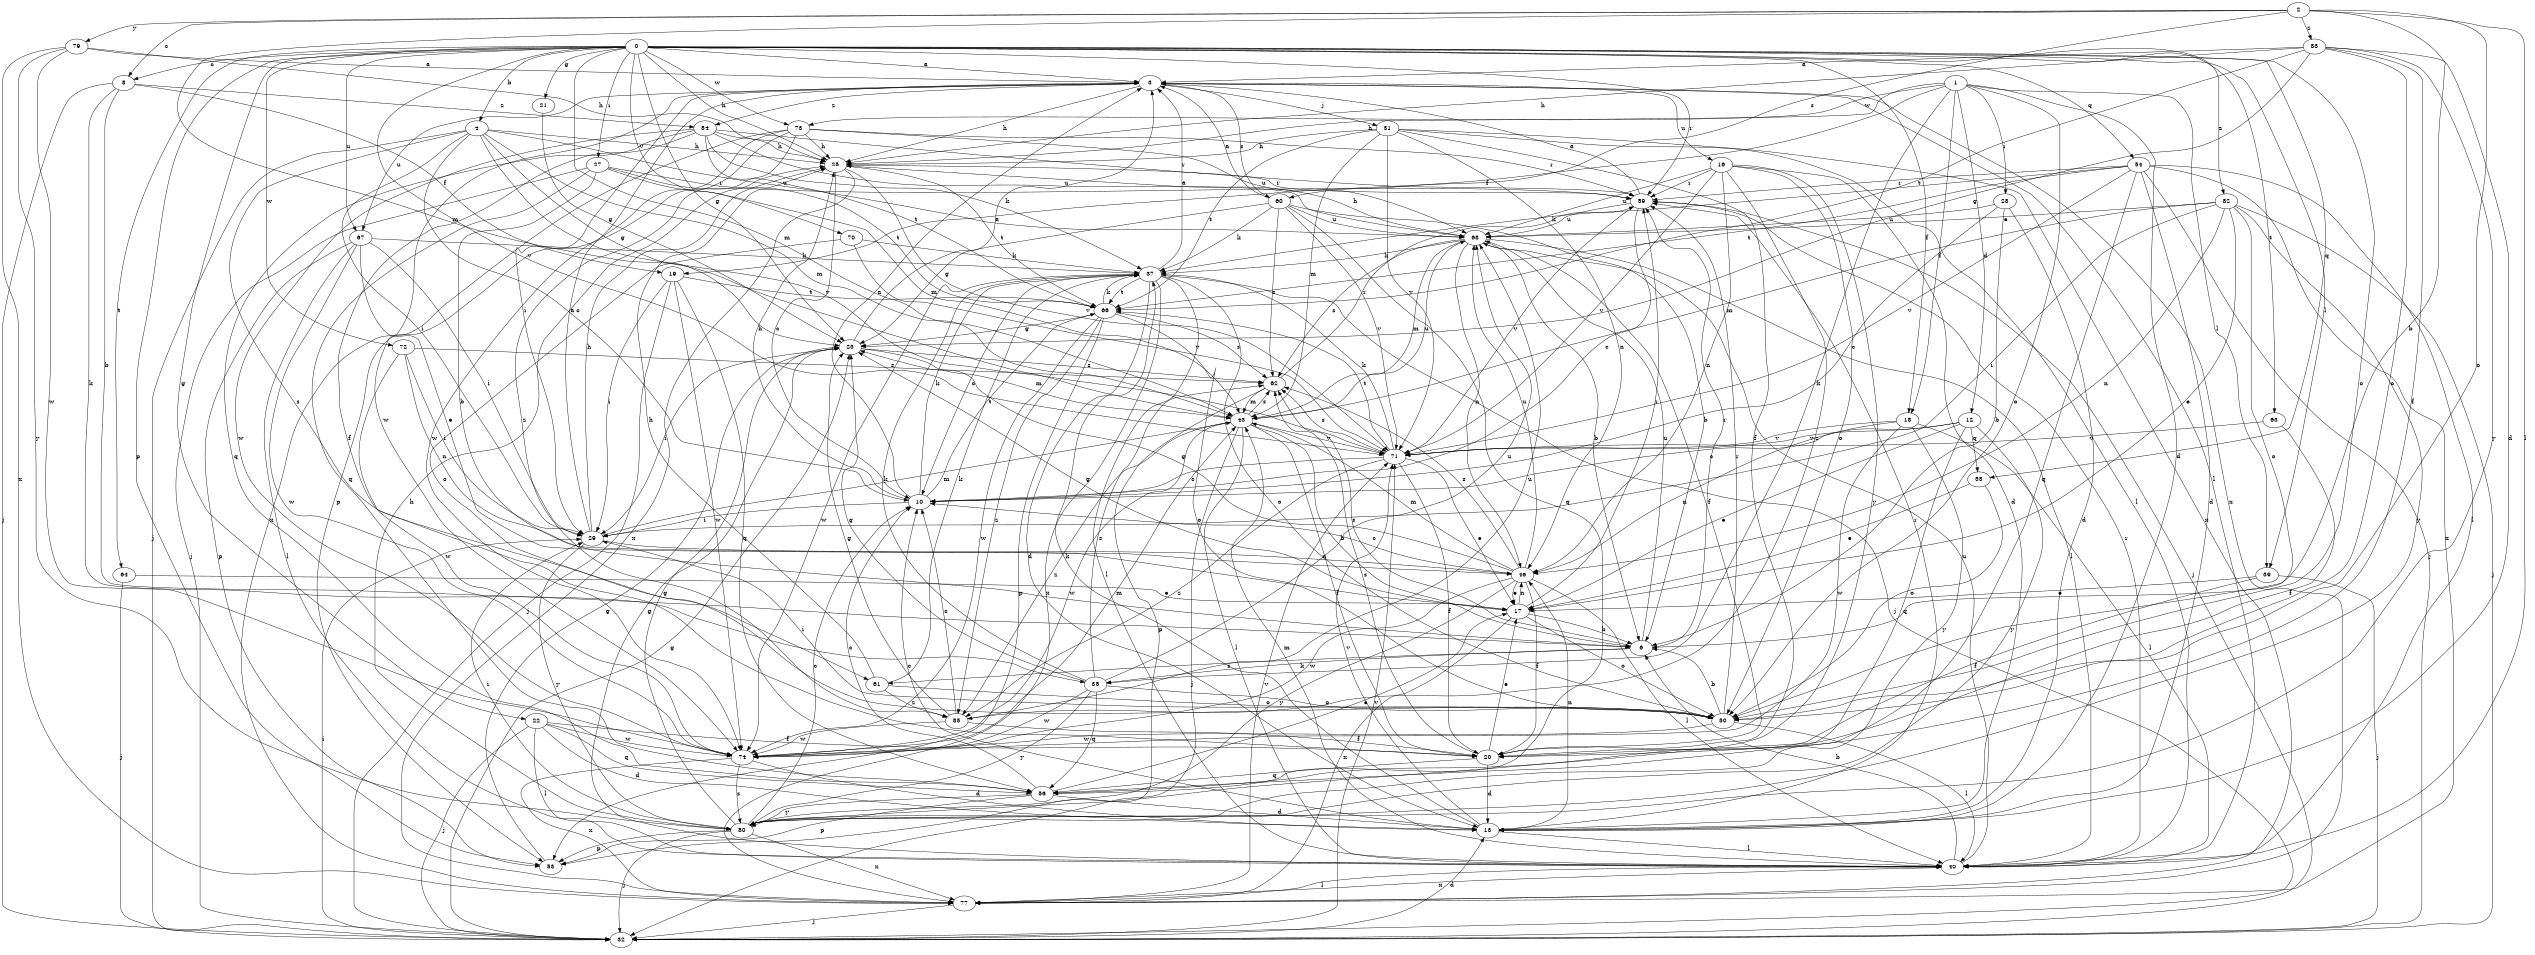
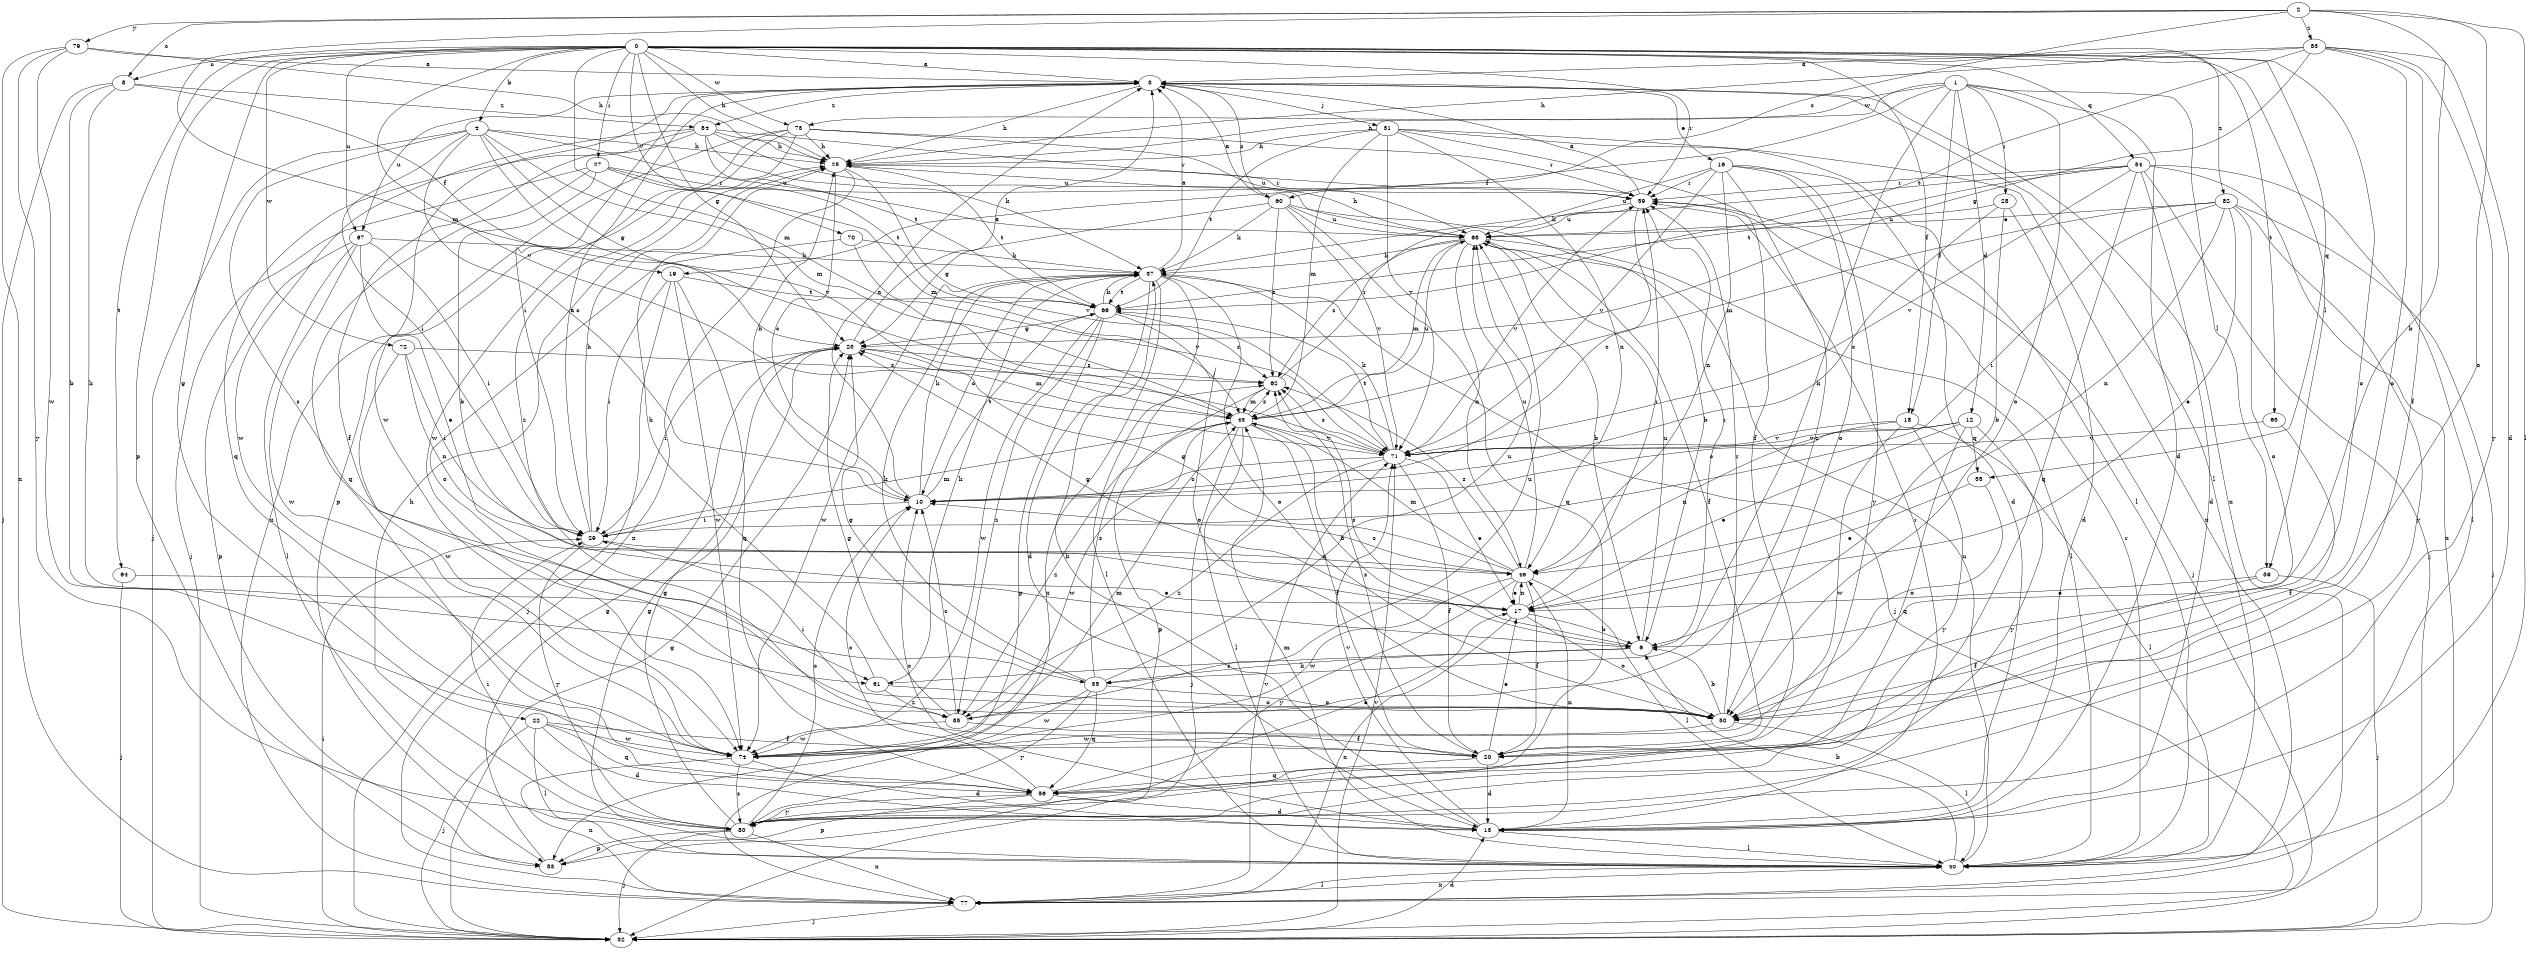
  strict digraph {
    0
    3
    4
    8
    18
-   21
    22
    23
    25
    27
    39
    43
    50
    53
    54
    55
    59
    63
    64
    67
    70
    71
    72
    73
    82
    40
    60
    16
    29
    31
    74
    77
    84
    10
    32
    61
    68
    19
    35
    6
    80
    46
    13
    56
    20
    62
    66
    17
    85
    n50 [label=37]
    1
    12
    28
    2
    79
    83
    0 -> 3 [label=a]
    0 -> 4 [label=b]
    0 -> 8 [label=c]
    0 -> 18 [label=f]
-   0 -> 21 [label=g]
    0 -> 22 [label=g]
    0 -> 23 [label=g]
    0 -> 25 [label=h]
    0 -> 27 [label=i]
    0 -> 39 [label=l]
    0 -> 43 [label=m]
    0 -> 50 [label=o]
    0 -> 53 [label=p]
    0 -> 54 [label=q]
    0 -> 55 [label=q]
    0 -> 59 [label=r]
    0 -> 63 [label=t]
    0 -> 64 [label=t]
    0 -> 67 [label=u]
    0 -> 70 [label=v]
    0 -> 71 [label=v]
    0 -> 72 [label=w]
    0 -> 73 [label=w]
    0 -> 82 [label=z]
    3 -> 25 [label=h]
    3 -> 67 [label=u]
    3 -> 40 [label=l]
    3 -> 60 [label=s]
-   3 -> 16 [label=u]
+   3 -> 16 [label=e]
    3 -> 29 [label=i]
    3 -> 31 [label=j]
    3 -> 74 [label=w]
    3 -> 77 [label=x]
    3 -> 84 [label=z]
    4 -> 23 [label=g]
    4 -> 25 [label=h]
    4 -> 43 [label=m]
    4 -> 71 [label=v]
    4 -> 29 [label=i]
    4 -> 10 [label=c]
    4 -> 32 [label=j]
    4 -> 61 [label=s]
    4 -> 68 [label=u]
    8 -> 84 [label=z]
    8 -> 32 [label=j]
    8 -> 19 [label=f]
    8 -> 35 [label=k]
-   8 -> 6 [label=b]
+   8 -> 61 [label=b]
    18 -> 71 [label=v]
    18 -> 40 [label=l]
    18 -> 74 [label=w]
    18 -> 80 [label=y]
    18 -> 46 [label=n]
-   21 -> 23 [label=g]
    22 -> 40 [label=l]
    22 -> 74 [label=w]
    22 -> 32 [label=j]
    22 -> 13 [label=d]
    22 -> 56 [label=q]
    22 -> 20 [label=f]
    23 -> 3 [label=a]
    23 -> 43 [label=m]
    23 -> 29 [label=i]
    23 -> 62 [label=s]
    25 -> 59 [label=r]
    25 -> 71 [label=v]
    25 -> 77 [label=x]
    25 -> 10 [label=c]
    25 -> 66 [label=t]
    27 -> 43 [label=m]
    27 -> 59 [label=r]
    27 -> 32 [label=j]
    27 -> 6 [label=b]
    27 -> 56 [label=q]
    27 -> 66 [label=t]
    39 -> 32 [label=j]
    39 -> 20 [label=f]
    39 -> 17 [label=e]
    43 -> 71 [label=v]
    43 -> 40 [label=l]
    43 -> 74 [label=w]
    43 -> 32 [label=j]
    43 -> 68 [label=u]
    43 -> 6 [label=b]
    43 -> 20 [label=f]
    43 -> 62 [label=s]
    43 -> 85 [label=z]
    50 -> 59 [label=r]
    50 -> 40 [label=l]
    50 -> 29 [label=i]
    50 -> 74 [label=w]
    50 -> 6 [label=b]
    53 -> 23 [label=g]
    54 -> 59 [label=r]
    54 -> 71 [label=v]
    54 -> 40 [label=l]
    54 -> 77 [label=x]
    54 -> 32 [label=j]
    54 -> 13 [label=d]
    54 -> 56 [label=q]
    54 -> 66 [label=t]
    54 -> n50 [label=k]
    55 -> 50 [label=o]
    55 -> 17 [label=e]
    59 -> 3 [label=a]
    59 -> 71 [label=v]
    59 -> 10 [label=c]
    59 -> 32 [label=j]
    59 -> 68 [label=u]
    63 -> 71 [label=v]
    63 -> 20 [label=f]
    64 -> 32 [label=j]
    64 -> 17 [label=e]
    67 -> 53 [label=p]
    67 -> 40 [label=l]
    67 -> 29 [label=i]
    67 -> 74 [label=w]
    67 -> 17 [label=e]
    67 -> n50 [label=k]
    70 -> 50 [label=o]
    70 -> 71 [label=v]
    70 -> n50 [label=k]
    71 -> 10 [label=c]
    71 -> 20 [label=f]
    71 -> 62 [label=s]
    71 -> 66 [label=t]
    71 -> 17 [label=e]
    71 -> 85 [label=z]
    71 -> n50 [label=k]
    72 -> 29 [label=i]
    72 -> 74 [label=w]
    72 -> 46 [label=n]
    72 -> 62 [label=s]
    73 -> 25 [label=h]
    73 -> 53 [label=p]
    73 -> 59 [label=r]
    73 -> 74 [label=w]
    73 -> 77 [label=x]
    73 -> 68 [label=u]
    73 -> 85 [label=z]
    82 -> 43 [label=m]
    82 -> 50 [label=o]
    82 -> 29 [label=i]
    82 -> 32 [label=j]
    82 -> 68 [label=e]
    82 -> 80 [label=y]
    82 -> 46 [label=n]
    82 -> 17 [label=e]
    40 -> 23 [label=g]
    40 -> 43 [label=m]
    40 -> 59 [label=r]
    40 -> 77 [label=x]
    40 -> 68 [label=u]
    40 -> 6 [label=b]
    60 -> 3 [label=a]
    60 -> 23 [label=g]
    60 -> 71 [label=v]
    60 -> 68 [label=u]
    60 -> 6 [label=b]
    60 -> 56 [label=q]
    60 -> 62 [label=s]
    60 -> n50 [label=k]
    16 -> 50 [label=o]
    16 -> 59 [label=r]
    16 -> 71 [label=v]
    16 -> 68 [label=u]
    16 -> 80 [label=y]
    16 -> 46 [label=n]
    16 -> 13 [label=d]
    16 -> 85 [label=z]
    29 -> 3 [label=a]
    29 -> 25 [label=h]
    29 -> 43 [label=m]
    29 -> 80 [label=y]
    29 -> 46 [label=n]
    31 -> 25 [label=h]
    31 -> 43 [label=m]
    31 -> 71 [label=v]
    31 -> 40 [label=l]
    31 -> 77 [label=x]
    31 -> 46 [label=n]
    31 -> 20 [label=f]
    31 -> 66 [label=t]
    74 -> 43 [label=m]
    74 -> 77 [label=x]
    74 -> 80 [label=s]
    74 -> 13 [label=d]
    77 -> 71 [label=v]
    77 -> 40 [label=l]
    77 -> 32 [label=j]
    84 -> 25 [label=h]
    84 -> 59 [label=r]
    84 -> 74 [label=w]
    84 -> 68 [label=u]
    84 -> 56 [label=q]
    84 -> 20 [label=f]
    84 -> 66 [label=t]
    84 -> n50 [label=k]
    10 -> 3 [label=a]
    10 -> 25 [label=h]
    10 -> 29 [label=i]
    10 -> 66 [label=t]
    10 -> n50 [label=k]
    32 -> 23 [label=g]
    32 -> 71 [label=v]
    32 -> 29 [label=i]
    32 -> 13 [label=d]
    61 -> 25 [label=h]
    61 -> 50 [label=o]
    61 -> 85 [label=z]
    61 -> n50 [label=k]
    68 -> 25 [label=h]
    68 -> 43 [label=m]
    68 -> 40 [label=l]
    68 -> 6 [label=b]
    68 -> 46 [label=n]
    68 -> 20 [label=f]
    68 -> 62 [label=s]
    68 -> n50 [label=k]
    19 -> 29 [label=i]
    19 -> 74 [label=w]
    19 -> 32 [label=j]
    19 -> 56 [label=q]
    19 -> 66 [label=t]
    35 -> 23 [label=g]
    35 -> 50 [label=o]
    35 -> 74 [label=w]
    35 -> 68 [label=u]
    35 -> 80 [label=y]
    35 -> 56 [label=q]
    35 -> 62 [label=s]
    35 -> n50 [label=k]
    6 -> 59 [label=r]
    6 -> 61 [label=s]
    6 -> 68 [label=u]
    6 -> 35 [label=k]
    6 -> 62 [label=s]
    80 -> 23 [label=g]
    80 -> 25 [label=h]
    80 -> 53 [label=p]
    80 -> 29 [label=i]
    80 -> 77 [label=x]
    80 -> 10 [label=c]
    80 -> 32 [label=j]
    46 -> 23 [label=g]
    46 -> 43 [label=m]
    46 -> 40 [label=l]
    46 -> 74 [label=w]
    46 -> 10 [label=c]
    46 -> 68 [label=u]
    46 -> 80 [label=y]
    46 -> 20 [label=f]
    46 -> 62 [label=s]
    46 -> 17 [label=e]
    13 -> 59 [label=r]
    13 -> 71 [label=v]
    13 -> 40 [label=l]
    13 -> 10 [label=c]
    13 -> 46 [label=n]
    13 -> n50 [label=k]
    56 -> 53 [label=p]
    56 -> 10 [label=c]
    56 -> 80 [label=y]
    56 -> 13 [label=d]
    56 -> 17 [label=e]
    20 -> 13 [label=d]
    20 -> 56 [label=q]
    20 -> 62 [label=s]
    20 -> 17 [label=e]
    62 -> 43 [label=m]
    62 -> 53 [label=p]
    62 -> 59 [label=r]
    66 -> 23 [label=g]
    66 -> 50 [label=o]
    66 -> 53 [label=p]
    66 -> 74 [label=w]
    66 -> 62 [label=s]
    66 -> 85 [label=z]
    66 -> n50 [label=k]
    17 -> 23 [label=g]
    17 -> 50 [label=o]
    17 -> 59 [label=r]
    17 -> 77 [label=x]
    17 -> 6 [label=b]
    17 -> 46 [label=n]
    85 -> 23 [label=g]
    85 -> 74 [label=w]
    85 -> 10 [label=c]
    85 -> 68 [label=u]
    85 -> 20 [label=f]
    n50 -> 3 [label=a]
    n50 -> 50 [label=o]
    n50 -> 40 [label=l]
    n50 -> 74 [label=w]
    n50 -> 77 [label=x]
    n50 -> 10 [label=c]
    n50 -> 32 [label=j]
    n50 -> 13 [label=d]
    n50 -> 66 [label=t]
    1 -> 18 [label=f]
    1 -> 25 [label=h]
    1 -> 39 [label=l]
    1 -> 50 [label=o]
    1 -> 73 [label=w]
    1 -> 19 [label=f]
    1 -> 35 [label=k]
    1 -> 13 [label=d]
    1 -> 12 [label=d]
    1 -> 28 [label=i]
    12 -> 55 [label=q]
    12 -> 71 [label=v]
    12 -> 10 [label=c]
    12 -> 80 [label=y]
    12 -> 56 [label=q]
    12 -> 17 [label=e]
    28 -> 10 [label=c]
    28 -> 68 [label=u]
    28 -> 6 [label=b]
    28 -> 13 [label=d]
    2 -> 8 [label=c]
    2 -> 43 [label=m]
    2 -> 50 [label=o]
    2 -> 40 [label=l]
    2 -> 60 [label=s]
    2 -> 6 [label=b]
    2 -> 79 [label=y]
    2 -> 83 [label=z]
    79 -> 3 [label=a]
    79 -> 25 [label=h]
    79 -> 74 [label=w]
    79 -> 77 [label=x]
    79 -> 80 [label=y]
    83 -> 3 [label=a]
    83 -> 23 [label=g]
    83 -> 25 [label=h]
    83 -> 50 [label=o]
    83 -> 80 [label=y]
    83 -> 13 [label=d]
    83 -> 20 [label=f]
    83 -> 66 [label=t]
  }
